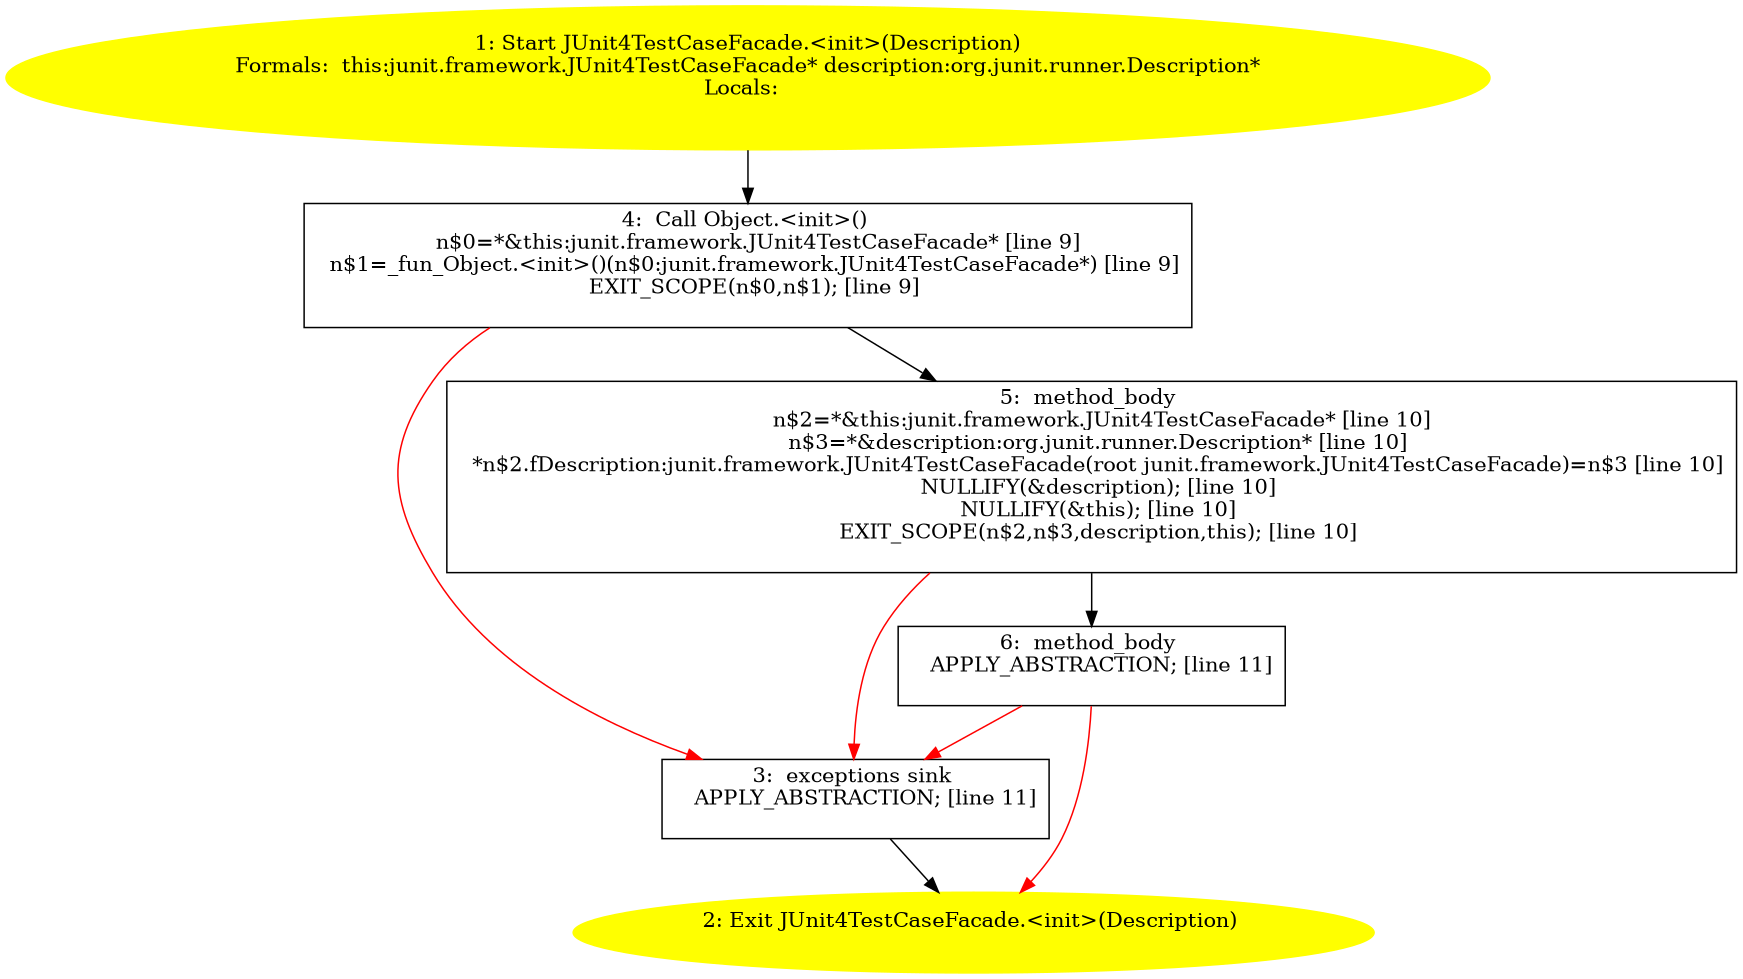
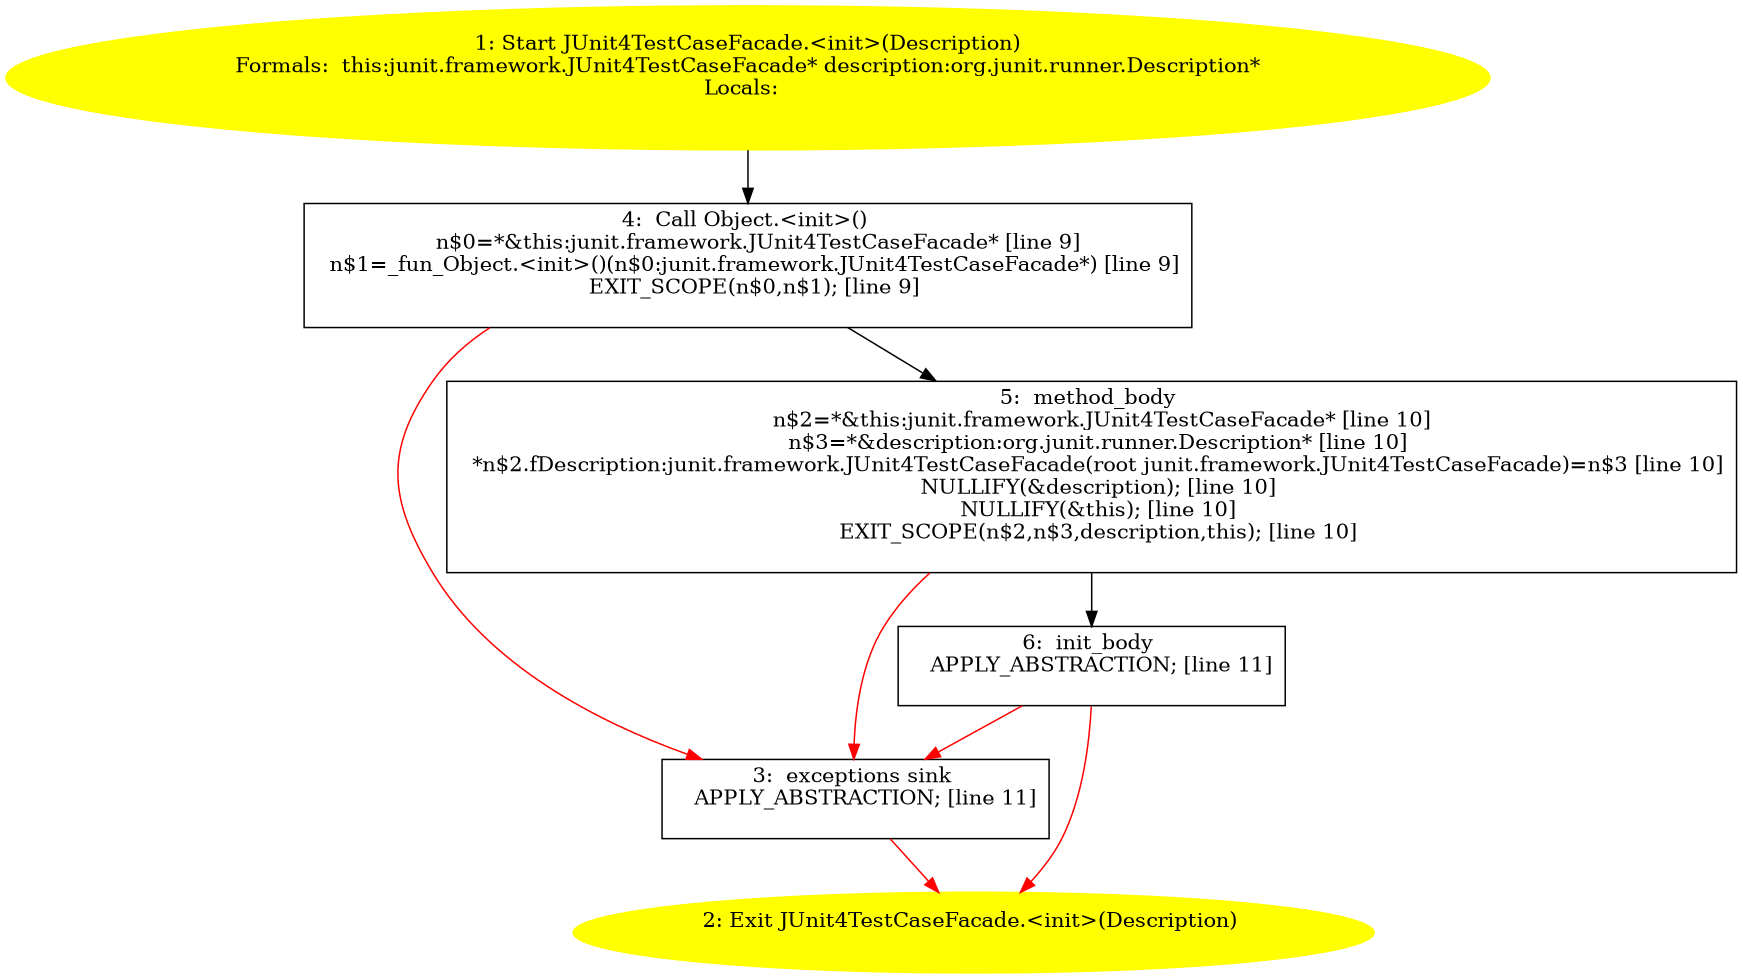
  digraph {
    node [shape=box]
    n1 [color=yellow label="1: Start JUnit4TestCaseFacade.<init>(Description)\nFormals:  this:junit.framework.JUnit4TestCaseFacade* description:org.junit.runner.Description*\nLocals:  \n  " style=filled shape=""]
    n2 [label="4:  Call Object.<init>() \n   n$0=*&this:junit.framework.JUnit4TestCaseFacade* [line 9]\n  n$1=_fun_Object.<init>()(n$0:junit.framework.JUnit4TestCaseFacade*) [line 9]\n  EXIT_SCOPE(n$0,n$1); [line 9]\n "]
    n3 [label="3:  exceptions sink \n   APPLY_ABSTRACTION; [line 11]\n "]
    n4 [label="5:  method_body \n   n$2=*&this:junit.framework.JUnit4TestCaseFacade* [line 10]\n  n$3=*&description:org.junit.runner.Description* [line 10]\n  *n$2.fDescription:junit.framework.JUnit4TestCaseFacade(root junit.framework.JUnit4TestCaseFacade)=n$3 [line 10]\n  NULLIFY(&description); [line 10]\n  NULLIFY(&this); [line 10]\n  EXIT_SCOPE(n$2,n$3,description,this); [line 10]\n "]
    n5 [color=yellow label="2: Exit JUnit4TestCaseFacade.<init>(Description) \n  " style=filled shape=""]
-   n6 [label="6:  method_body \n   APPLY_ABSTRACTION; [line 11]\n "]
+   n6 [label="6:  init_body \n   APPLY_ABSTRACTION; [line 11]\n "]
    n1 -> n2
    n2 -> n3 [color=red]
    n2 -> n4
-   n3 -> n5
+   n3 -> n5 [color=red]
    n4 -> n3 [color=red]
    n4 -> n6
    n6 -> n3 [color=red]
    n6 -> n5 [color=red]
  }
